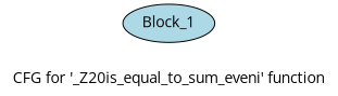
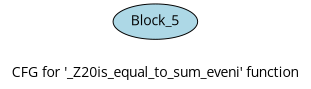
  digraph {
    label="CFG for '_Z20is_equal_to_sum_eveni' function"
    fontname="Open Sans"
-   n1 [label=Block_1 style=filled fillcolor=lightblue fontname="Open Sans"]
+   n1 [label=Block_5 style=filled fillcolor=lightblue fontname="Open Sans"]
  }
